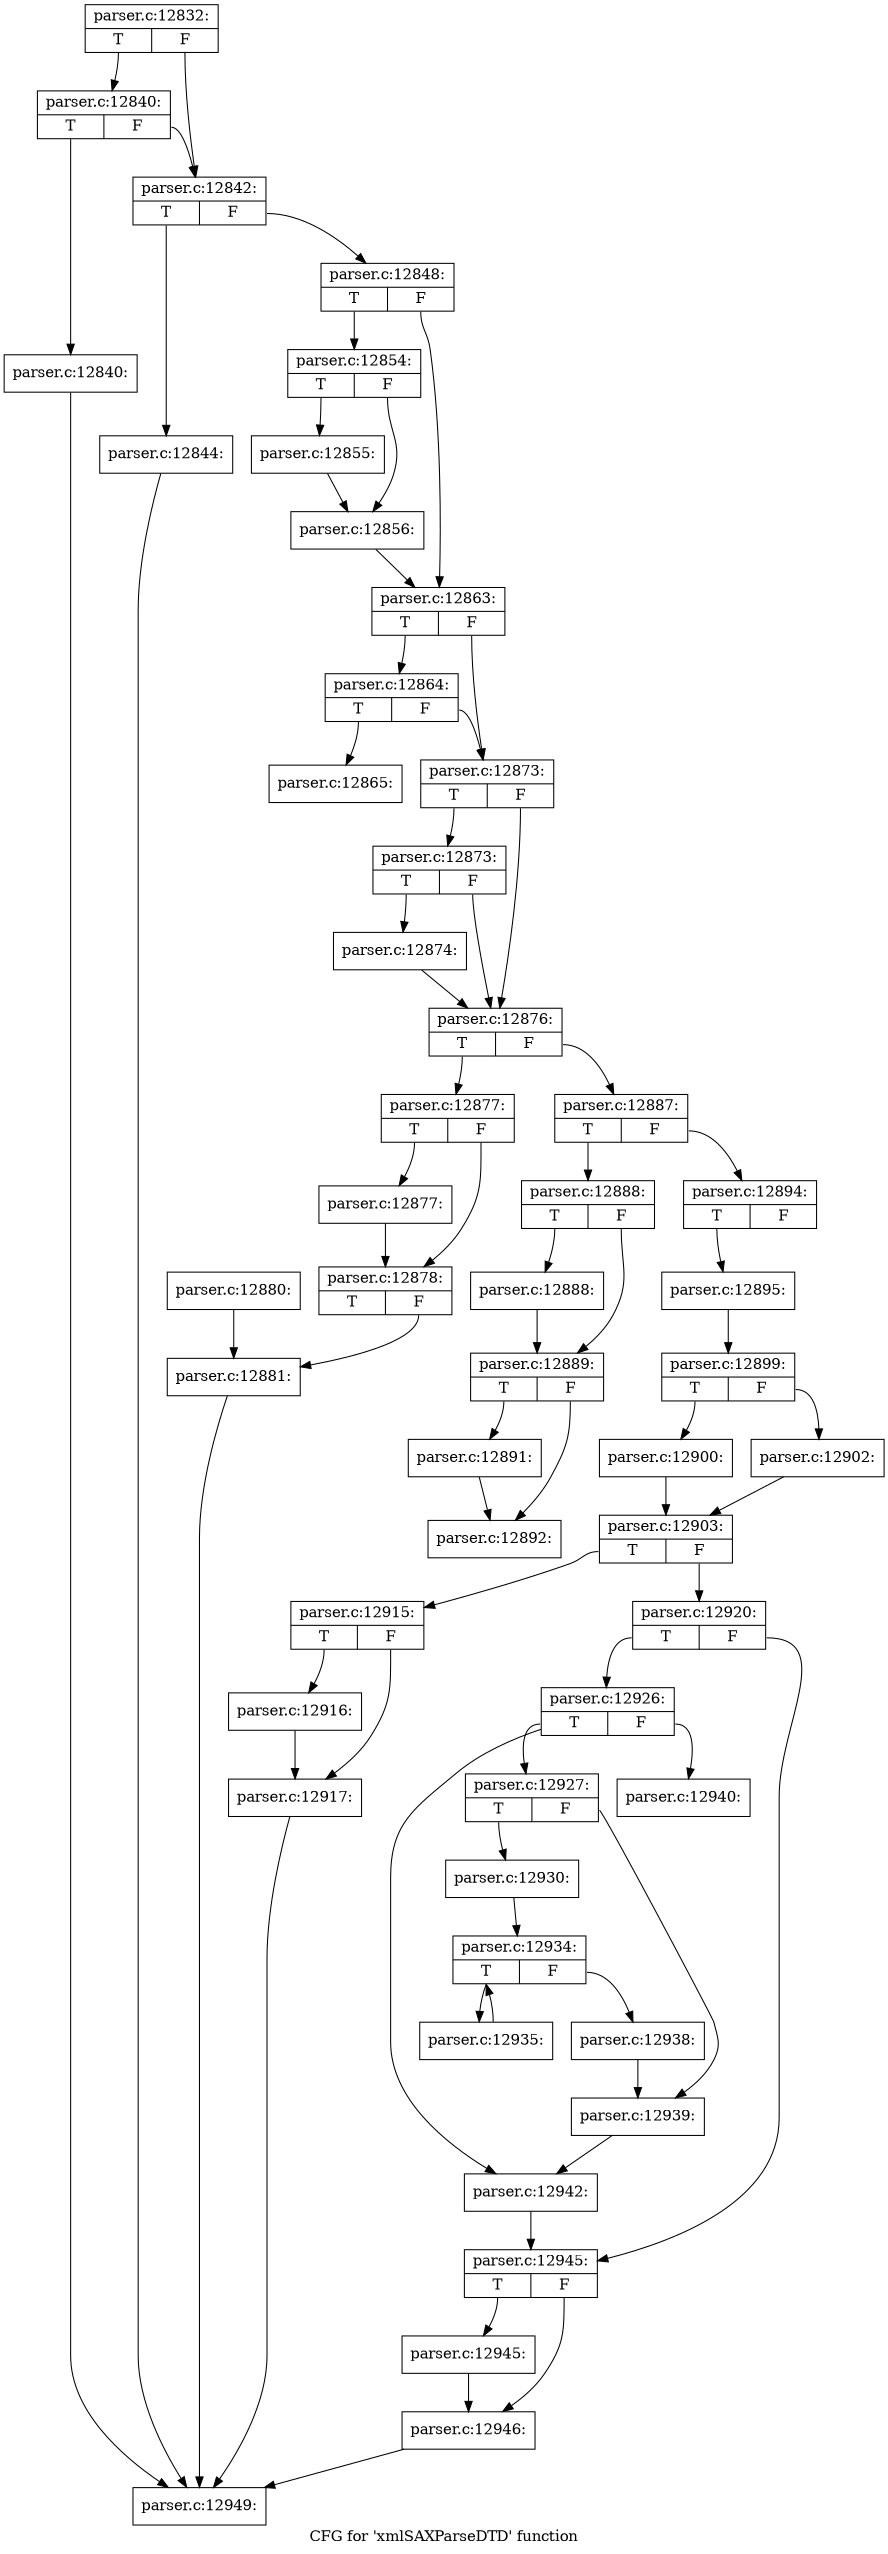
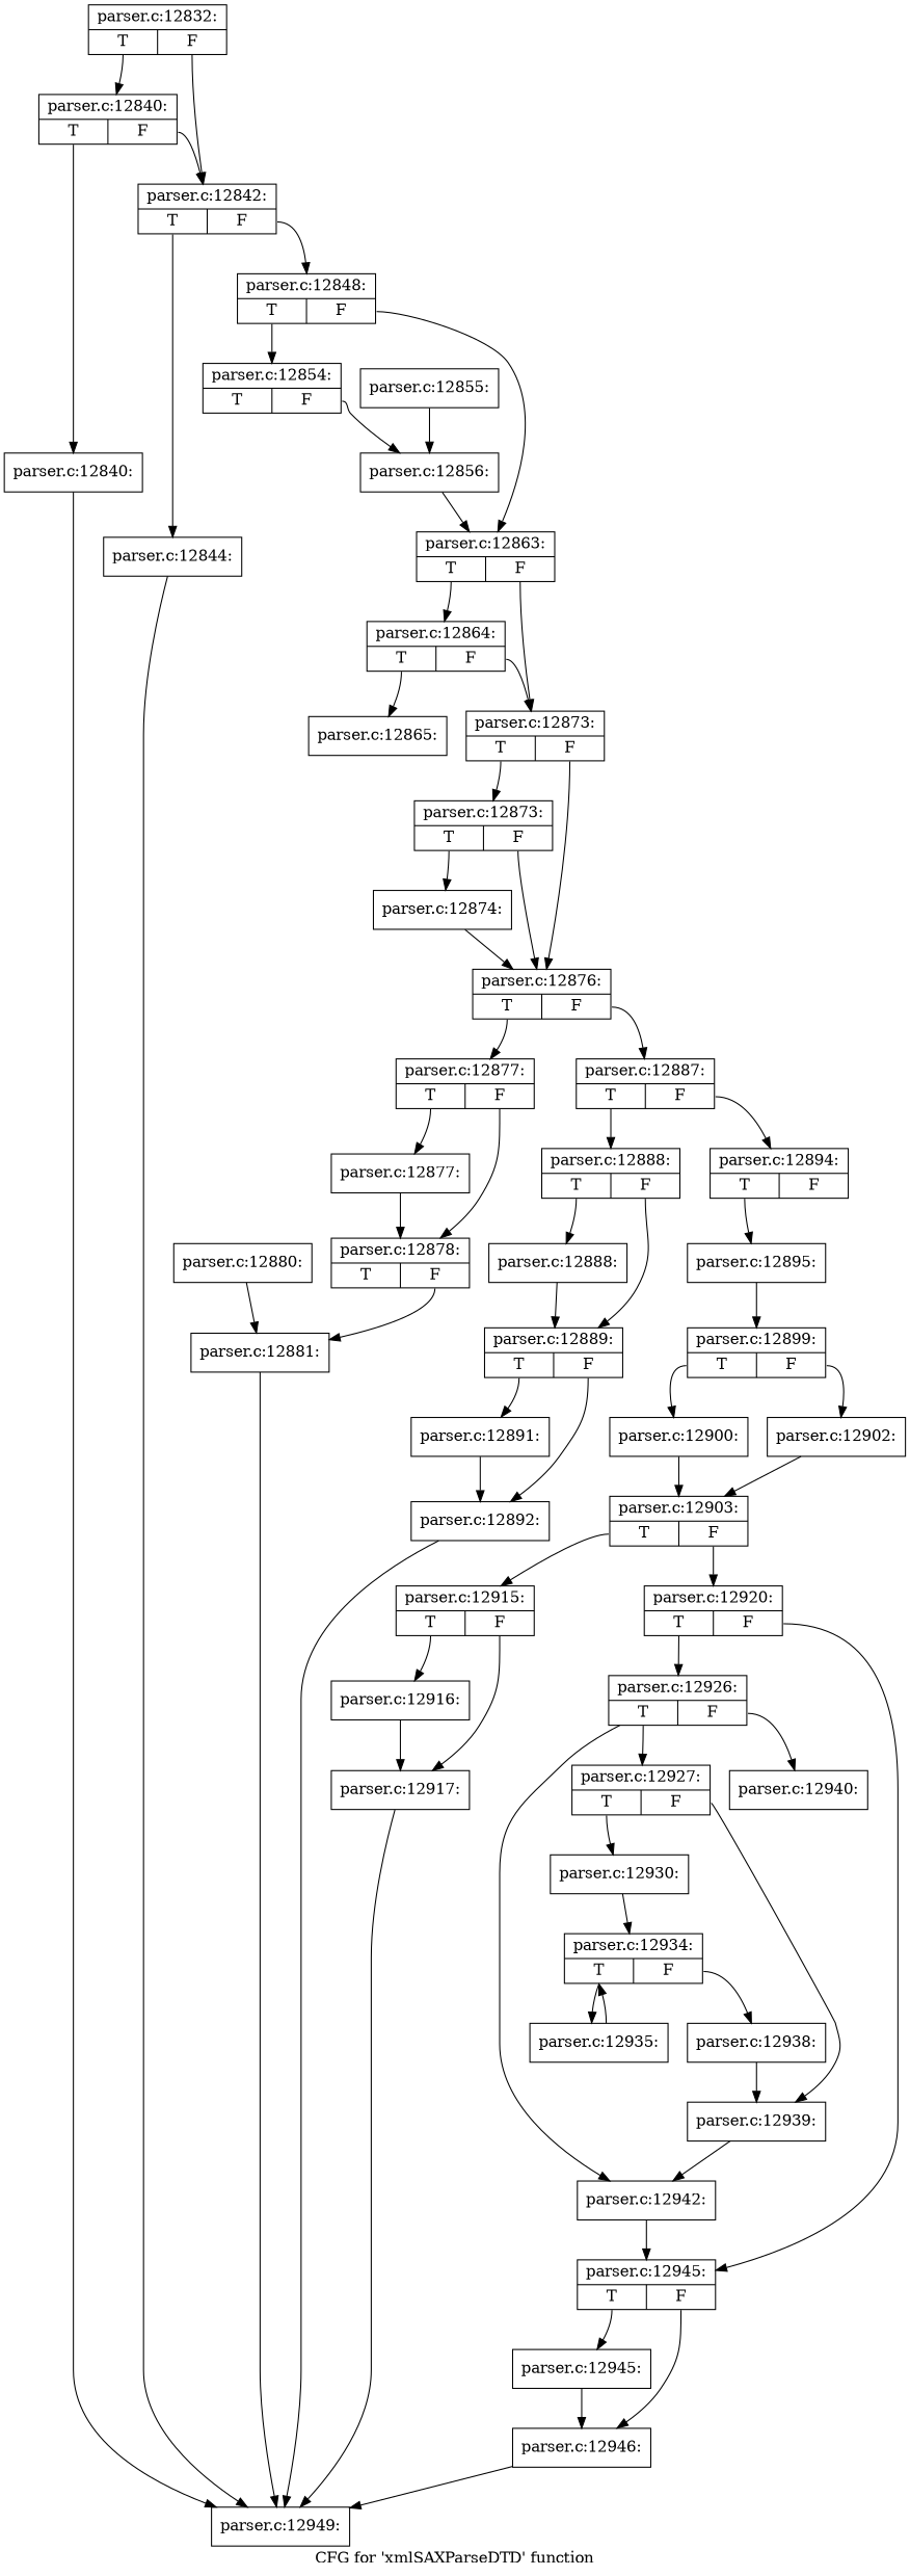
  digraph {
    label="CFG for 'xmlSAXParseDTD' function"
    node [shape=record]
    n1 [label="{parser.c:12832:|{<s0>T|<s1>F}}"]
    n2 [label="{parser.c:12840:|{<s0>T|<s1>F}}"]
    n3 [label="{parser.c:12842:|{<s0>T|<s1>F}}"]
    n4 [label="{parser.c:12840:}"]
    n5 [label="{parser.c:12844:}"]
    n6 [label="{parser.c:12848:|{<s0>T|<s1>F}}"]
    n7 [label="{parser.c:12949:}"]
    n8 [label="{parser.c:12854:|{<s0>T|<s1>F}}"]
    n9 [label="{parser.c:12863:|{<s0>T|<s1>F}}"]
    n10 [label="{parser.c:12855:}"]
    n11 [label="{parser.c:12856:}"]
    n12 [label="{parser.c:12864:|{<s0>T|<s1>F}}"]
    n13 [label="{parser.c:12873:|{<s0>T|<s1>F}}"]
    n14 [label="{parser.c:12865:}"]
    n15 [label="{parser.c:12873:|{<s0>T|<s1>F}}"]
    n16 [label="{parser.c:12876:|{<s0>T|<s1>F}}"]
    n17 [label="{parser.c:12874:}"]
    n18 [label="{parser.c:12877:|{<s0>T|<s1>F}}"]
    n19 [label="{parser.c:12887:|{<s0>T|<s1>F}}"]
    n20 [label="{parser.c:12877:}"]
    n21 [label="{parser.c:12878:|{<s0>T|<s1>F}}"]
    n22 [label="{parser.c:12888:|{<s0>T|<s1>F}}"]
    n23 [label="{parser.c:12894:|{<s0>T|<s1>F}}"]
    n24 [label="{parser.c:12881:}"]
    n25 [label="{parser.c:12888:}"]
    n26 [label="{parser.c:12889:|{<s0>T|<s1>F}}"]
    n27 [label="{parser.c:12895:}"]
    n28 [label="{parser.c:12880:}"]
    n29 [label="{parser.c:12891:}"]
    n30 [label="{parser.c:12892:}"]
    n31 [label="{parser.c:12899:|{<s0>T|<s1>F}}"]
    n32 [label="{parser.c:12900:}"]
    n33 [label="{parser.c:12902:}"]
    n34 [label="{parser.c:12903:|{<s0>T|<s1>F}}"]
    n35 [label="{parser.c:12915:|{<s0>T|<s1>F}}"]
    n36 [label="{parser.c:12920:|{<s0>T|<s1>F}}"]
    n37 [label="{parser.c:12916:}"]
    n38 [label="{parser.c:12917:}"]
    n39 [label="{parser.c:12926:|{<s0>T|<s1>F}}"]
    n40 [label="{parser.c:12945:|{<s0>T|<s1>F}}"]
    n41 [label="{parser.c:12927:|{<s0>T|<s1>F}}"]
    n42 [label="{parser.c:12940:}"]
    n43 [label="{parser.c:12942:}"]
    n44 [label="{parser.c:12945:}"]
    n45 [label="{parser.c:12946:}"]
    n46 [label="{parser.c:12930:}"]
    n47 [label="{parser.c:12939:}"]
    n48 [label="{parser.c:12934:|{<s0>T|<s1>F}}"]
    n49 [label="{parser.c:12935:}"]
    n50 [label="{parser.c:12938:}"]
    n1 -> n2 [tailport=s0]
    n1 -> n3 [tailport=s1]
    n2 -> n3 [tailport=s1]
    n2 -> n4 [tailport=s0]
    n3 -> n5 [tailport=s0]
    n3 -> n6 [tailport=s1]
    n4 -> n7
    n5 -> n7
    n6 -> n8 [tailport=s0]
    n6 -> n9 [tailport=s1]
-   n8 -> n10 [tailport=s0]
    n8 -> n11 [tailport=s1]
    n9 -> n12 [tailport=s0]
    n9 -> n13 [tailport=s1]
    n10 -> n11
    n11 -> n9
    n12 -> n13 [tailport=s1]
    n12 -> n14 [tailport=s0]
    n13 -> n15 [tailport=s0]
    n13 -> n16 [tailport=s1]
    n15 -> n16 [tailport=s1]
    n15 -> n17 [tailport=s0]
    n16 -> n18 [tailport=s0]
    n16 -> n19 [tailport=s1]
    n17 -> n16
    n18 -> n20 [tailport=s0]
    n18 -> n21 [tailport=s1]
    n19 -> n22 [tailport=s0]
    n19 -> n23 [tailport=s1]
    n20 -> n21
    n21 -> n24 [tailport=s1]
    n22 -> n25 [tailport=s0]
    n22 -> n26 [tailport=s1]
    n23 -> n27 [tailport=s0]
    n24 -> n7
    n25 -> n26
    n26 -> n29 [tailport=s0]
    n26 -> n30 [tailport=s1]
    n27 -> n31
    n28 -> n24
    n29 -> n30
+   n30 -> n7
    n31 -> n32 [tailport=s0]
    n31 -> n33 [tailport=s1]
    n32 -> n34
    n33 -> n34
    n34 -> n35 [tailport=s0]
    n34 -> n36 [tailport=s1]
    n35 -> n37 [tailport=s0]
    n35 -> n38 [tailport=s1]
    n36 -> n39 [tailport=s0]
    n36 -> n40 [tailport=s1]
    n37 -> n38
    n38 -> n7
    n39 -> n41 [tailport=s0]
    n39 -> n42 [tailport=s1]
    n39 -> n43
    n40 -> n44 [tailport=s0]
    n40 -> n45 [tailport=s1]
    n41 -> n46 [tailport=s0]
    n41 -> n47 [tailport=s1]
    n43 -> n40
    n44 -> n45
    n45 -> n7
    n46 -> n48
    n47 -> n43
    n48 -> n49 [tailport=s0]
    n48 -> n50 [tailport=s1]
    n49 -> n48
    n50 -> n47
  }
